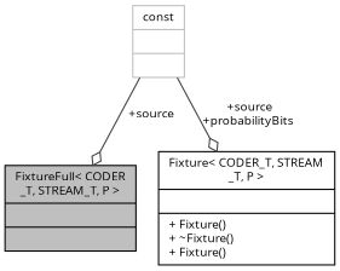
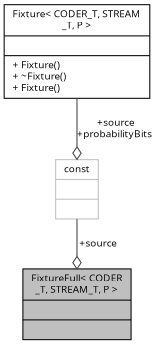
  digraph {
    fontname="Open Sans"
    node [color=black fontname="Open Sans" fontsize=10 shape=record]
    edge [arrowhead=odiamond color=grey25 fontname="Open Sans" fontsize=10 labelfontname=Helvetica labelfontsize=10 style=solid]
    n1 [fillcolor=grey75 fontcolor=black height=0.2 label="{FixtureFull\< CODER\l_T, STREAM_T, P \>\n||}" style=filled width=0.4]
    n2 [height=0.2 label="{Fixture\< CODER_T, STREAM\l_T, P \>\n||+ Fixture()\l+ ~Fixture()\l+ Fixture()\l}" width=0.4]
    n3 [color=grey75 height=0.2 label="{const\n||}" width=0.4]
    n3 -> n1 [label=" +source"]
-   n3 -> n2 [label=" +source\n+probabilityBits"]
+   n2 -> n3 [label=" +source\n+probabilityBits"]
  }
